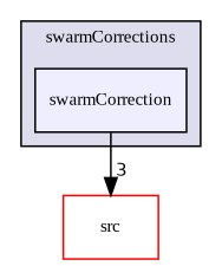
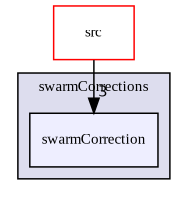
  digraph {
    compound=true
    fontname="Liberation Serif"
    node [fontname="Liberation Serif" fontsize=10 shape=box]
    n1 [fillcolor="#eeeeff" label=swarmCorrection pencolor=black style=filled]
    n2 [color=red label=src]
    subgraph cluster_1 {
      bgcolor="#ddddee"
      fontsize=10
      label=swarmCorrections
      pencolor=black
      n1
    }
-   n1 -> n2 [headlabel=3 labeldistance=1.5 labelfontname=Helvetica labelfontsize=10 fontname="Liberation Serif"]
+   n2 -> n1 [headlabel=3 labeldistance=1.5 labelfontname=Helvetica labelfontsize=10 fontname="Liberation Serif"]
  }
